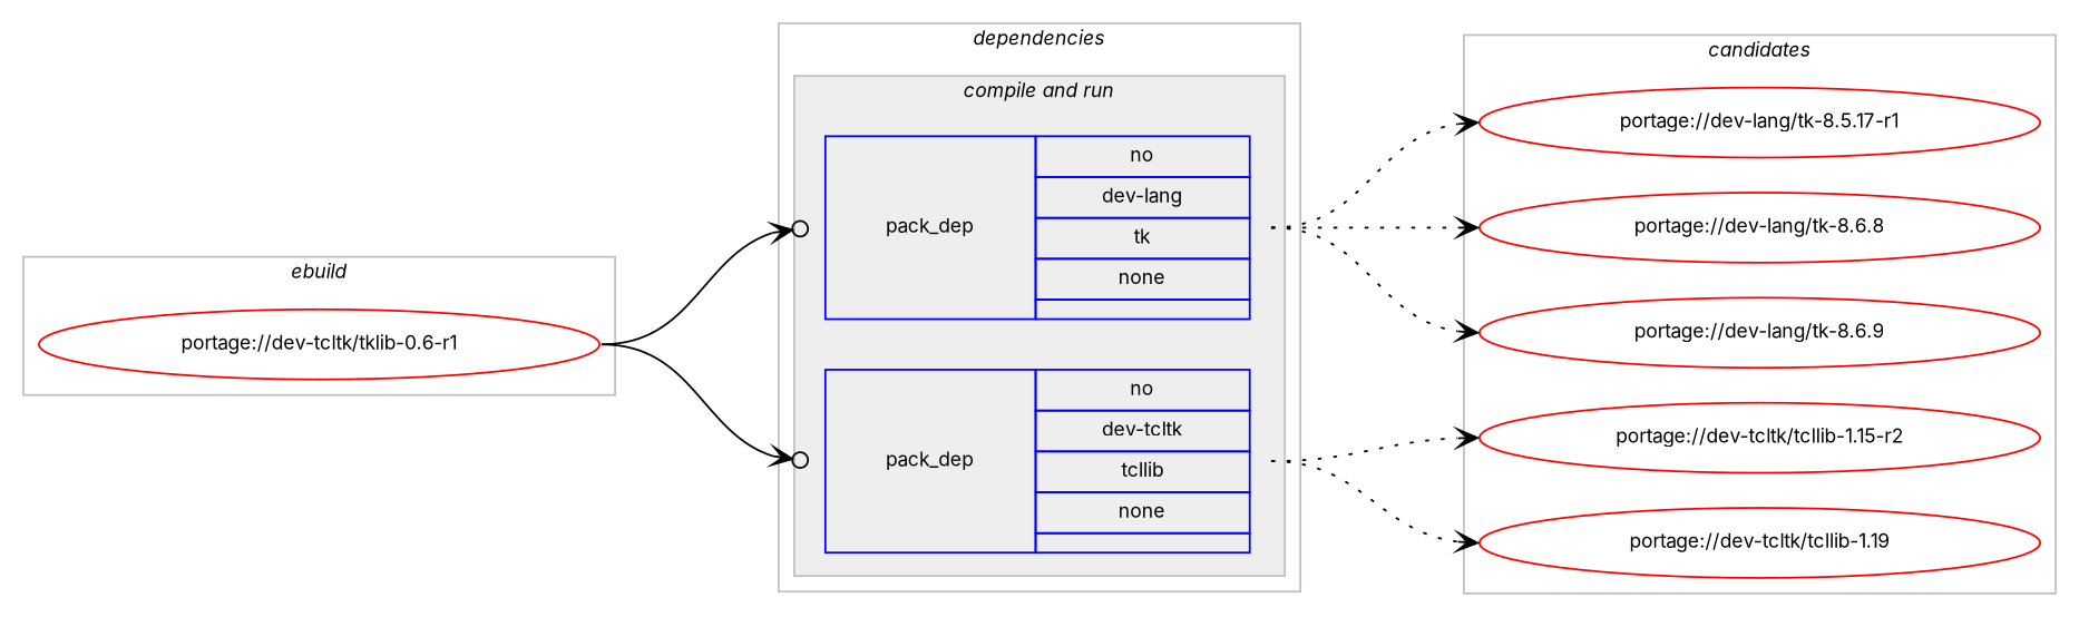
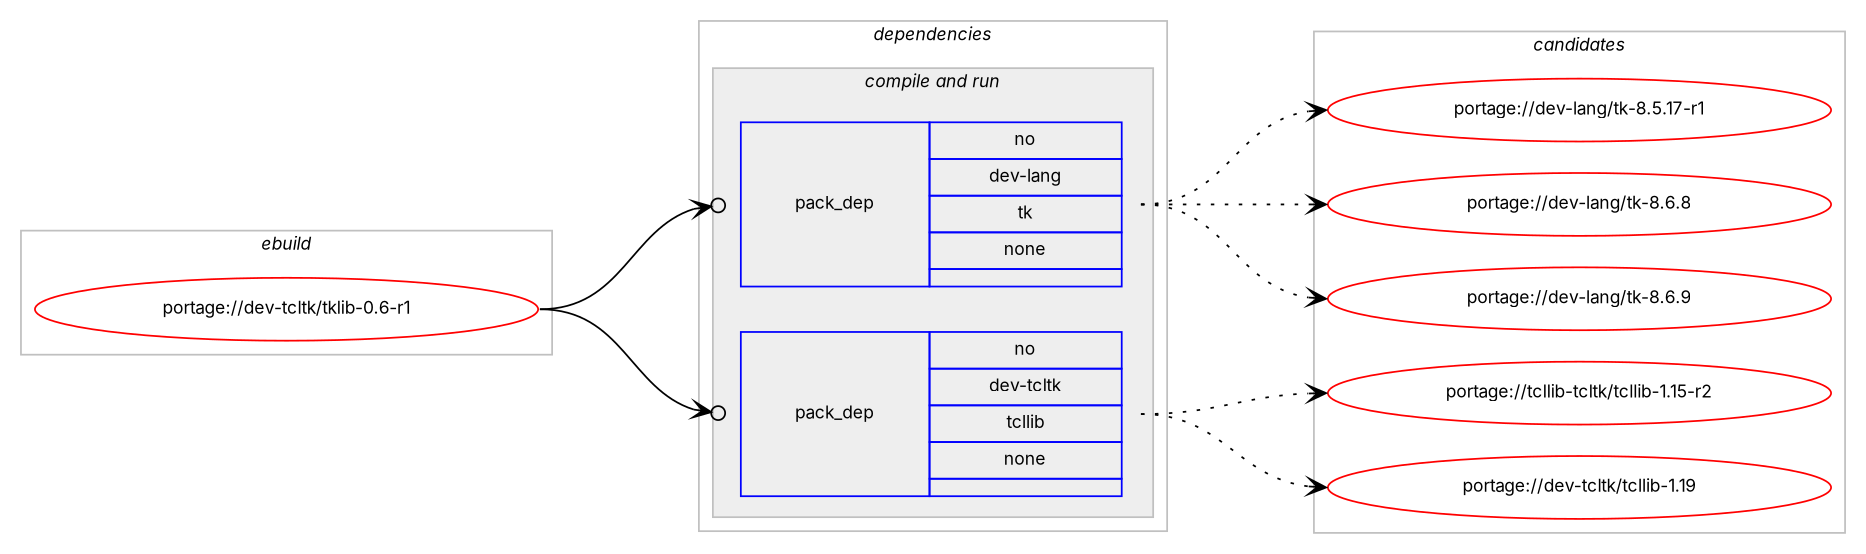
  digraph {
    compound=true
    concentrate=true
    fontname=Inter
    fontsize=10
    newrank=true
    rankdir=LR
    ranksep=1.5
    node [color=red fontname=Inter fontsize=10]
    edge [arrowhead=vee fontname=Inter headport=w style=dotted tailport=e weight=100]
    n1 [label="portage://dev-tcltk/tklib-0.6-r1" width=4]
    n2 [color=blue label=<<TABLE BORDER="0" CELLBORDER="1" CELLSPACING="0" CELLPADDING="4" WIDTH="220"><TR><TD ROWSPAN="6" CELLPADDING="30">pack_dep</TD></TR><TR><TD WIDTH="110">no</TD></TR><TR><TD>dev-lang</TD></TR><TR><TD>tk</TD></TR><TR><TD>none</TD></TR><TR><TD></TD></TR></TABLE>> shape=none]
    n3 [color=blue label=<<TABLE BORDER="0" CELLBORDER="1" CELLSPACING="0" CELLPADDING="4" WIDTH="220"><TR><TD ROWSPAN="6" CELLPADDING="30">pack_dep</TD></TR><TR><TD WIDTH="110">no</TD></TR><TR><TD>dev-tcltk</TD></TR><TR><TD>tcllib</TD></TR><TR><TD>none</TD></TR><TR><TD></TD></TR></TABLE>> shape=none]
    n4 [label="portage://dev-lang/tk-8.5.17-r1" width=4]
    n5 [label="portage://dev-lang/tk-8.6.8" width=4]
    n6 [label="portage://dev-lang/tk-8.6.9" width=4]
-   n7 [label="portage://dev-tcltk/tcllib-1.15-r2" width=4]
+   n7 [label="portage://tcllib-tcltk/tcllib-1.15-r2" width=4]
    n8 [label="portage://dev-tcltk/tcllib-1.19" width=4]
    subgraph cluster_1 {
      color=gray
      label=<<i>ebuild</i>>
      rank=same
      n1
    }
    subgraph cluster_2 {
      color=gray
      label=<<i>dependencies</i>>
      subgraph cluster_3 {
        color=gray
        fillcolor="#eeeeee"
        label=<<i>compile</i>>
        style=filled
      }
      subgraph cluster_4 {
        color=gray
        fillcolor="#eeeeee"
        label=<<i>compile and run</i>>
        style=filled
        subgraph sub_5 {
          color=gray
          fillcolor="#eeeeee"
          label=<<i>compile and run</i>>
          style=filled
          n2
        }
        subgraph sub_6 {
          color=gray
          fillcolor="#eeeeee"
          label=<<i>compile and run</i>>
          style=filled
          n3
        }
      }
      subgraph cluster_7 {
        color=gray
        fillcolor="#eeeeee"
        label=<<i>run</i>>
        style=filled
      }
    }
    subgraph cluster_8 {
      color=gray
      label=<<i>candidates</i>>
      rank=same
      subgraph sub_9 {
        color=black
        label=<<i>candidates</i>>
        nodesep=1
        rank=same
        n4
        n5
        n6
      }
      subgraph sub_10 {
        color=black
        label=<<i>candidates</i>>
        nodesep=1
        rank=same
        n7
        n8
      }
    }
    n1 -> n2 [arrowhead=odotvee style=solid weight=20]
    n1 -> n3 [arrowhead=odotvee style=solid weight=20]
    n2 -> n4
    n2 -> n5
    n2 -> n6
    n3 -> n7
    n3 -> n8
  }
